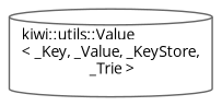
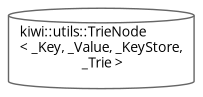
  digraph {
    rankdir=LR
    fontname="Open Sans"
-   n1 [color=grey40 fillcolor=white fontname="Open Sans" fontsize=10 height=0.2 label="kiwi::utils::Value\l\< _Key, _Value, _KeyStore,\l _Trie \>" shape=cylinder style=filled width=0.4]
+   n1 [color=grey40 fillcolor=white fontname="Open Sans" fontsize=10 height=0.2 label="kiwi::utils::TrieNode\l\< _Key, _Value, _KeyStore,\l _Trie \>" shape=cylinder style=filled width=0.4]
  }
